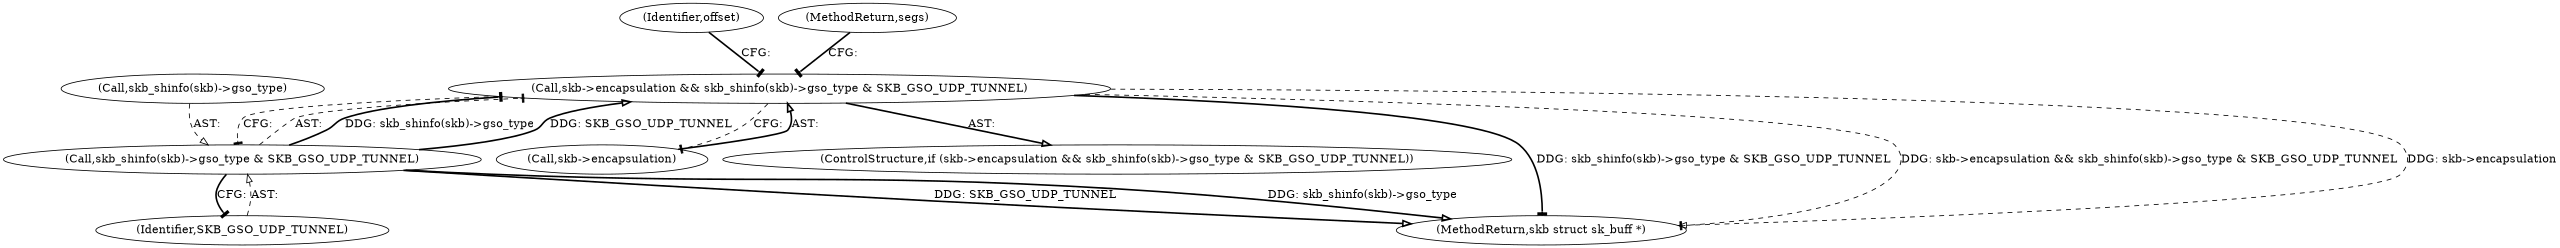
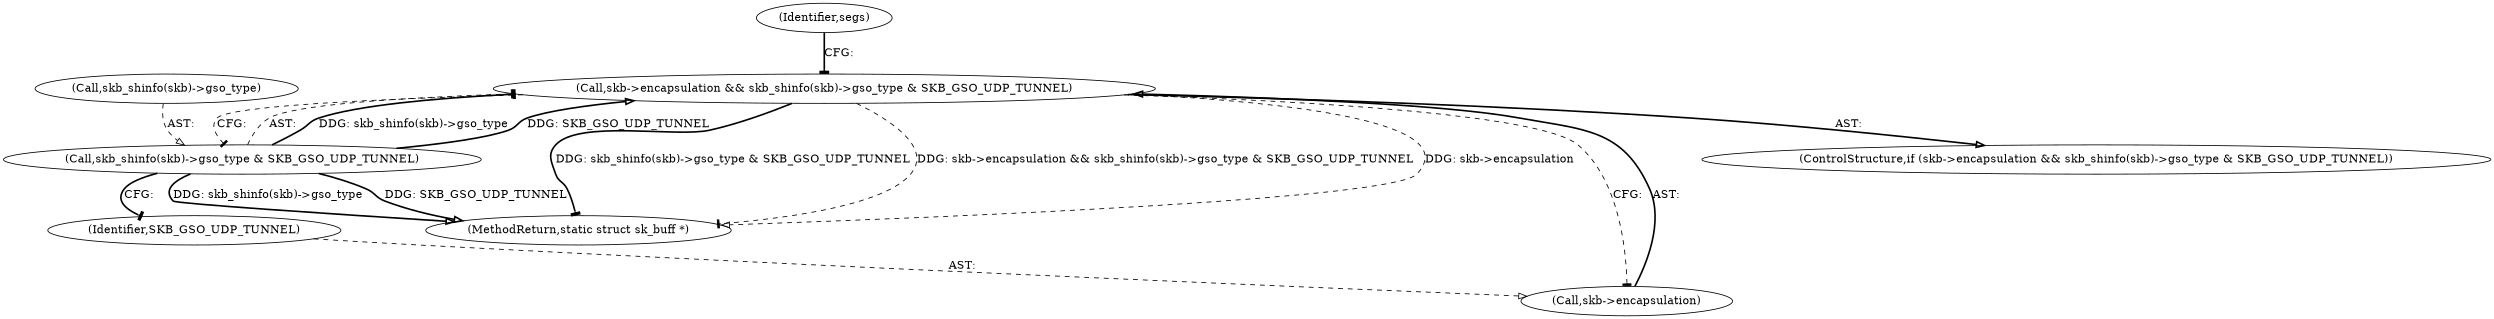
  digraph {
    edge [arrowhead=tee style=bold]
    n1 [label="(Call,skb->encapsulation && skb_shinfo(skb)->gso_type & SKB_GSO_UDP_TUNNEL)"]
    n2 [label="(Call,skb_shinfo(skb)->gso_type & SKB_GSO_UDP_TUNNEL)"]
    n3 [label="(Call,skb->encapsulation)"]
    n4 [label="(ControlStructure,if (skb->encapsulation && skb_shinfo(skb)->gso_type & SKB_GSO_UDP_TUNNEL))"]
-   n5 [label="(MethodReturn,skb struct sk_buff *)"]
+   n5 [label="(MethodReturn,static struct sk_buff *)"]
    n6 [label="(Identifier,SKB_GSO_UDP_TUNNEL)"]
-   n7 [label="(Identifier,offset)"]
-   n8 [label="(MethodReturn,segs)"]
+   n8 [label="(Identifier,segs)"]
    n9 [label="(Call,skb_shinfo(skb)->gso_type)"]
    n1 -> n2 [label="CFG: " style=dashed]
    n1 -> n3 [label="CFG: " style=dashed]
    n1 -> n4 [arrowhead=onormal label="AST: "]
    n1 -> n5 [label="DDG: skb_shinfo(skb)->gso_type & SKB_GSO_UDP_TUNNEL"]
    n1 -> n5 [label="DDG: skb->encapsulation && skb_shinfo(skb)->gso_type & SKB_GSO_UDP_TUNNEL" style=dashed]
    n1 -> n5 [arrowhead=onormal label="DDG: skb->encapsulation" style=dashed]
    n2 -> n1 [label="AST: " style=dashed]
    n2 -> n1 [label="DDG: skb_shinfo(skb)->gso_type"]
    n2 -> n1 [arrowhead=onormal label="DDG: SKB_GSO_UDP_TUNNEL"]
    n2 -> n5 [arrowhead=onormal label="DDG: SKB_GSO_UDP_TUNNEL"]
    n2 -> n5 [arrowhead=onormal label="DDG: skb_shinfo(skb)->gso_type"]
    n2 -> n6 [label="CFG: "]
    n3 -> n1 [arrowhead=onormal label="AST: "]
-   n6 -> n2 [arrowhead=onormal label="AST: " style=dashed]
-   n7 -> n1 [label="CFG: "]
+   n6 -> n3 [arrowhead=onormal label="AST: " style=dashed]
    n8 -> n1 [label="CFG: "]
    n9 -> n2 [arrowhead=onormal label="AST: " style=dashed]
  }
